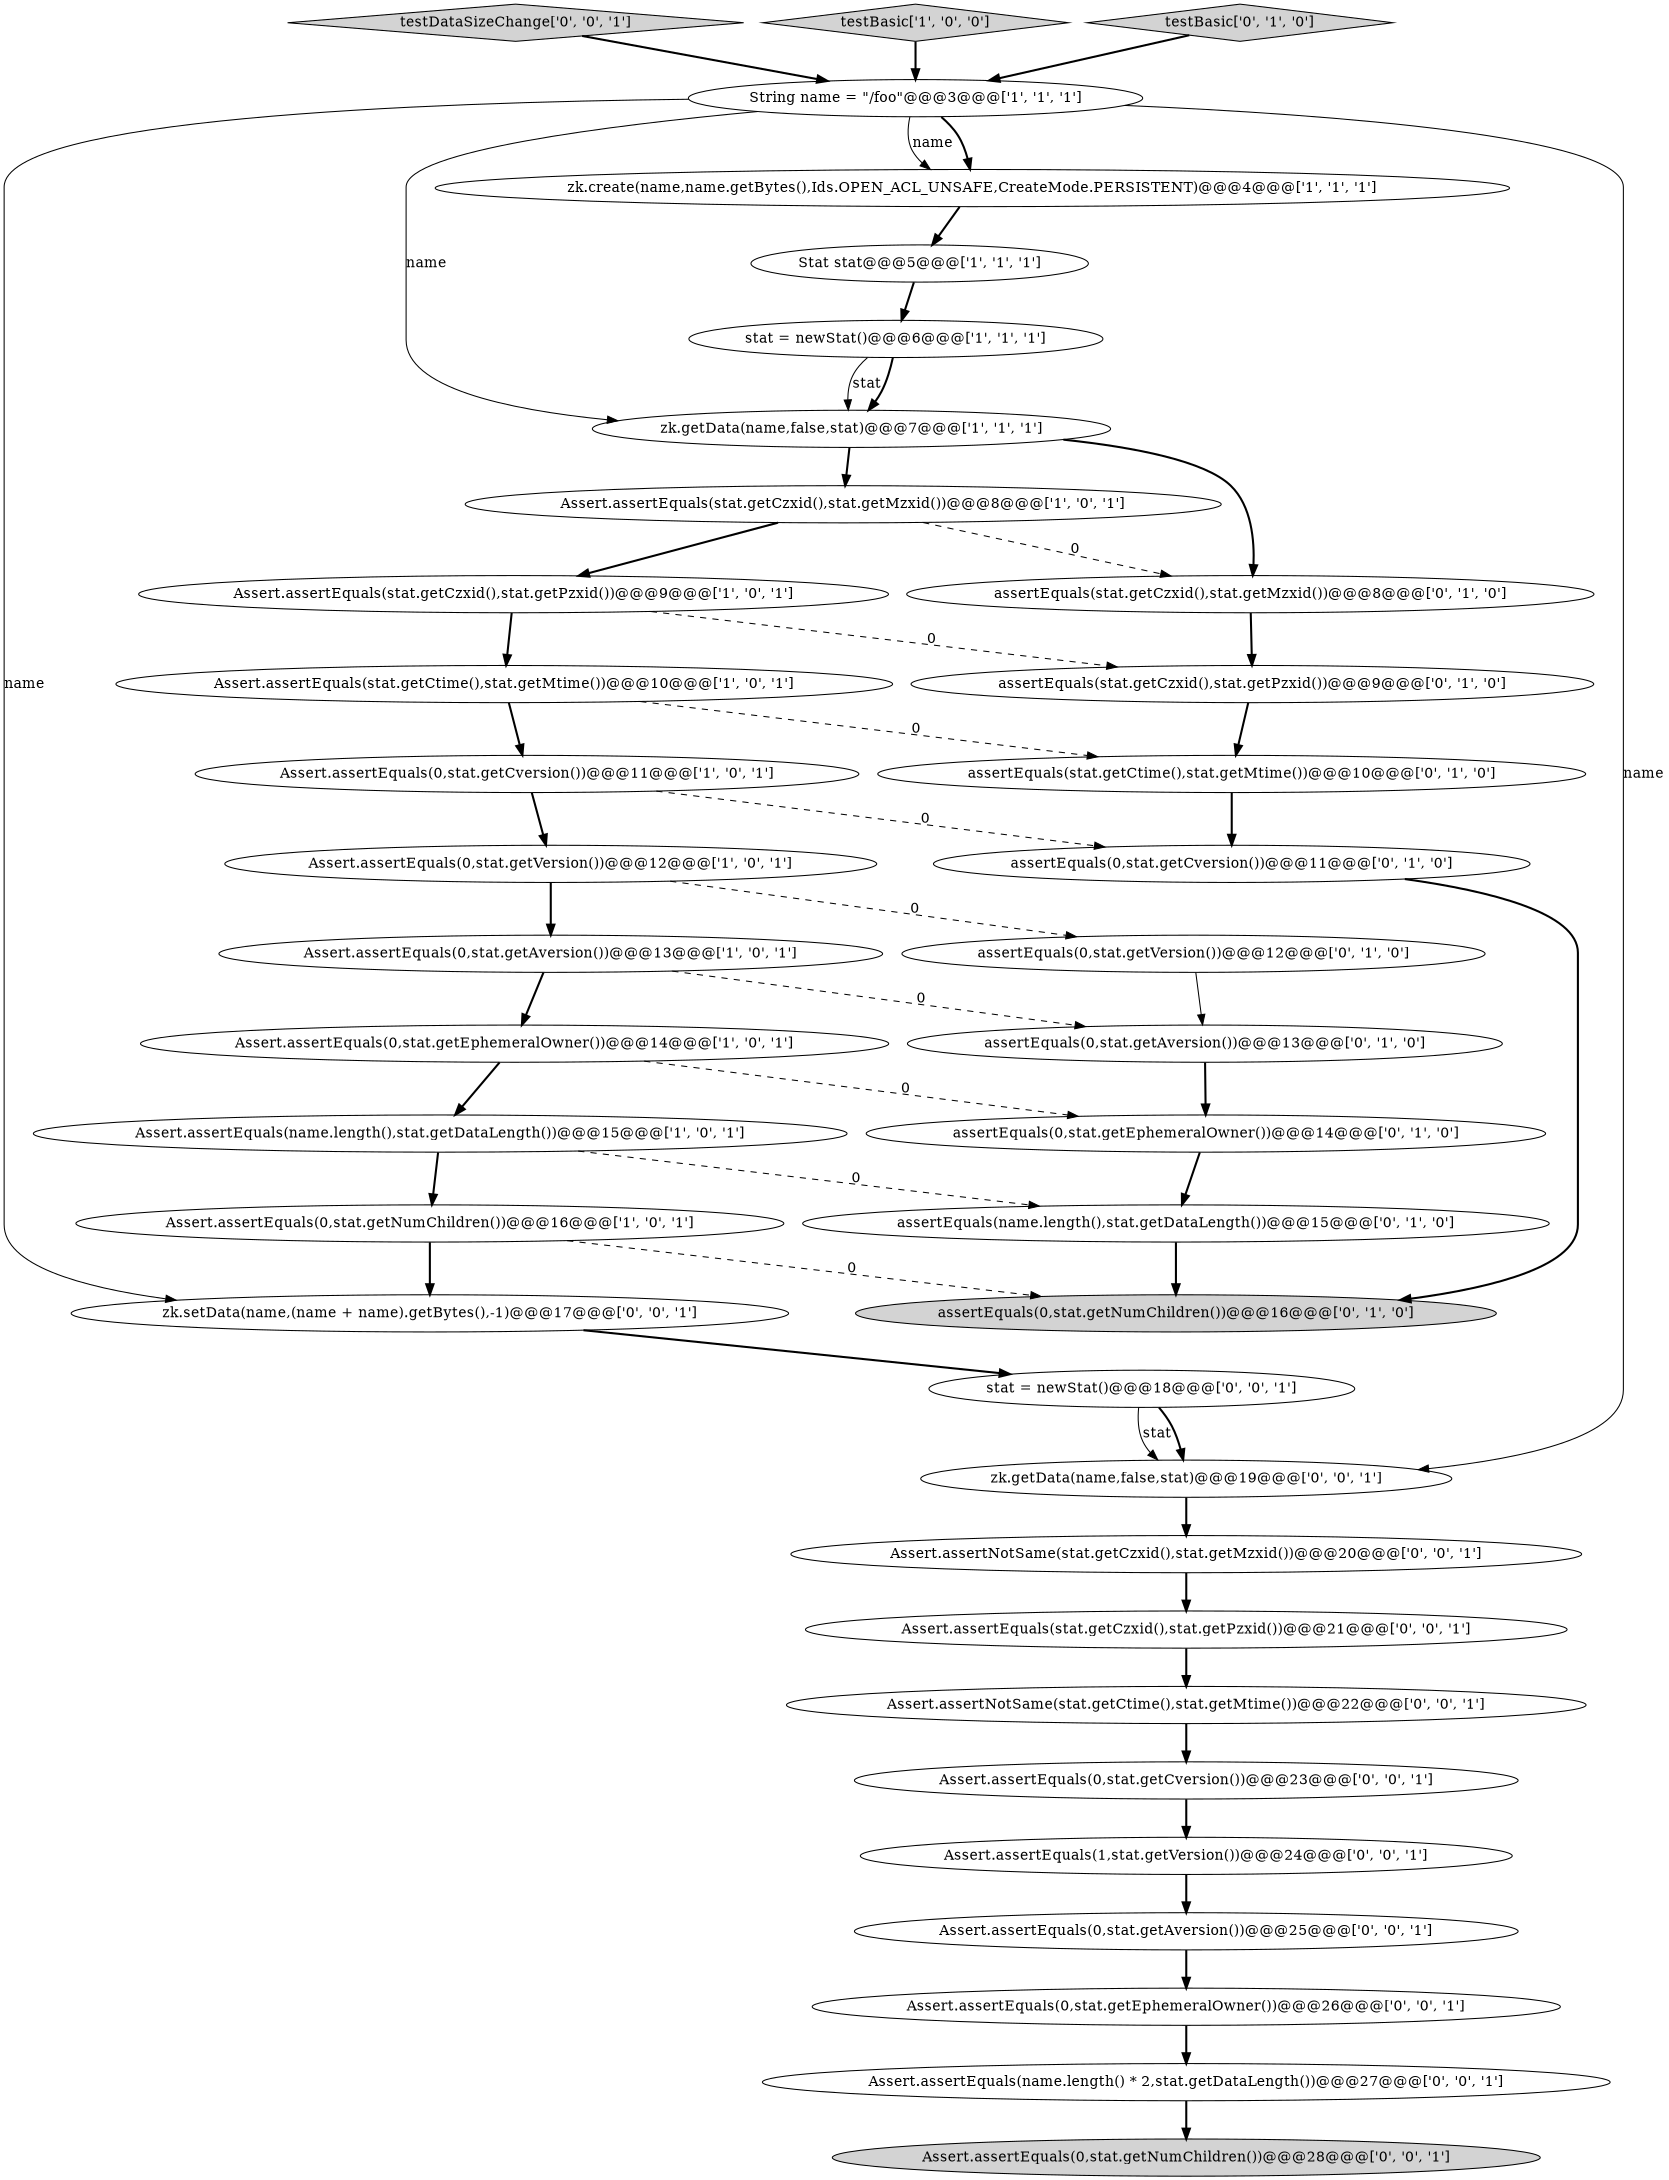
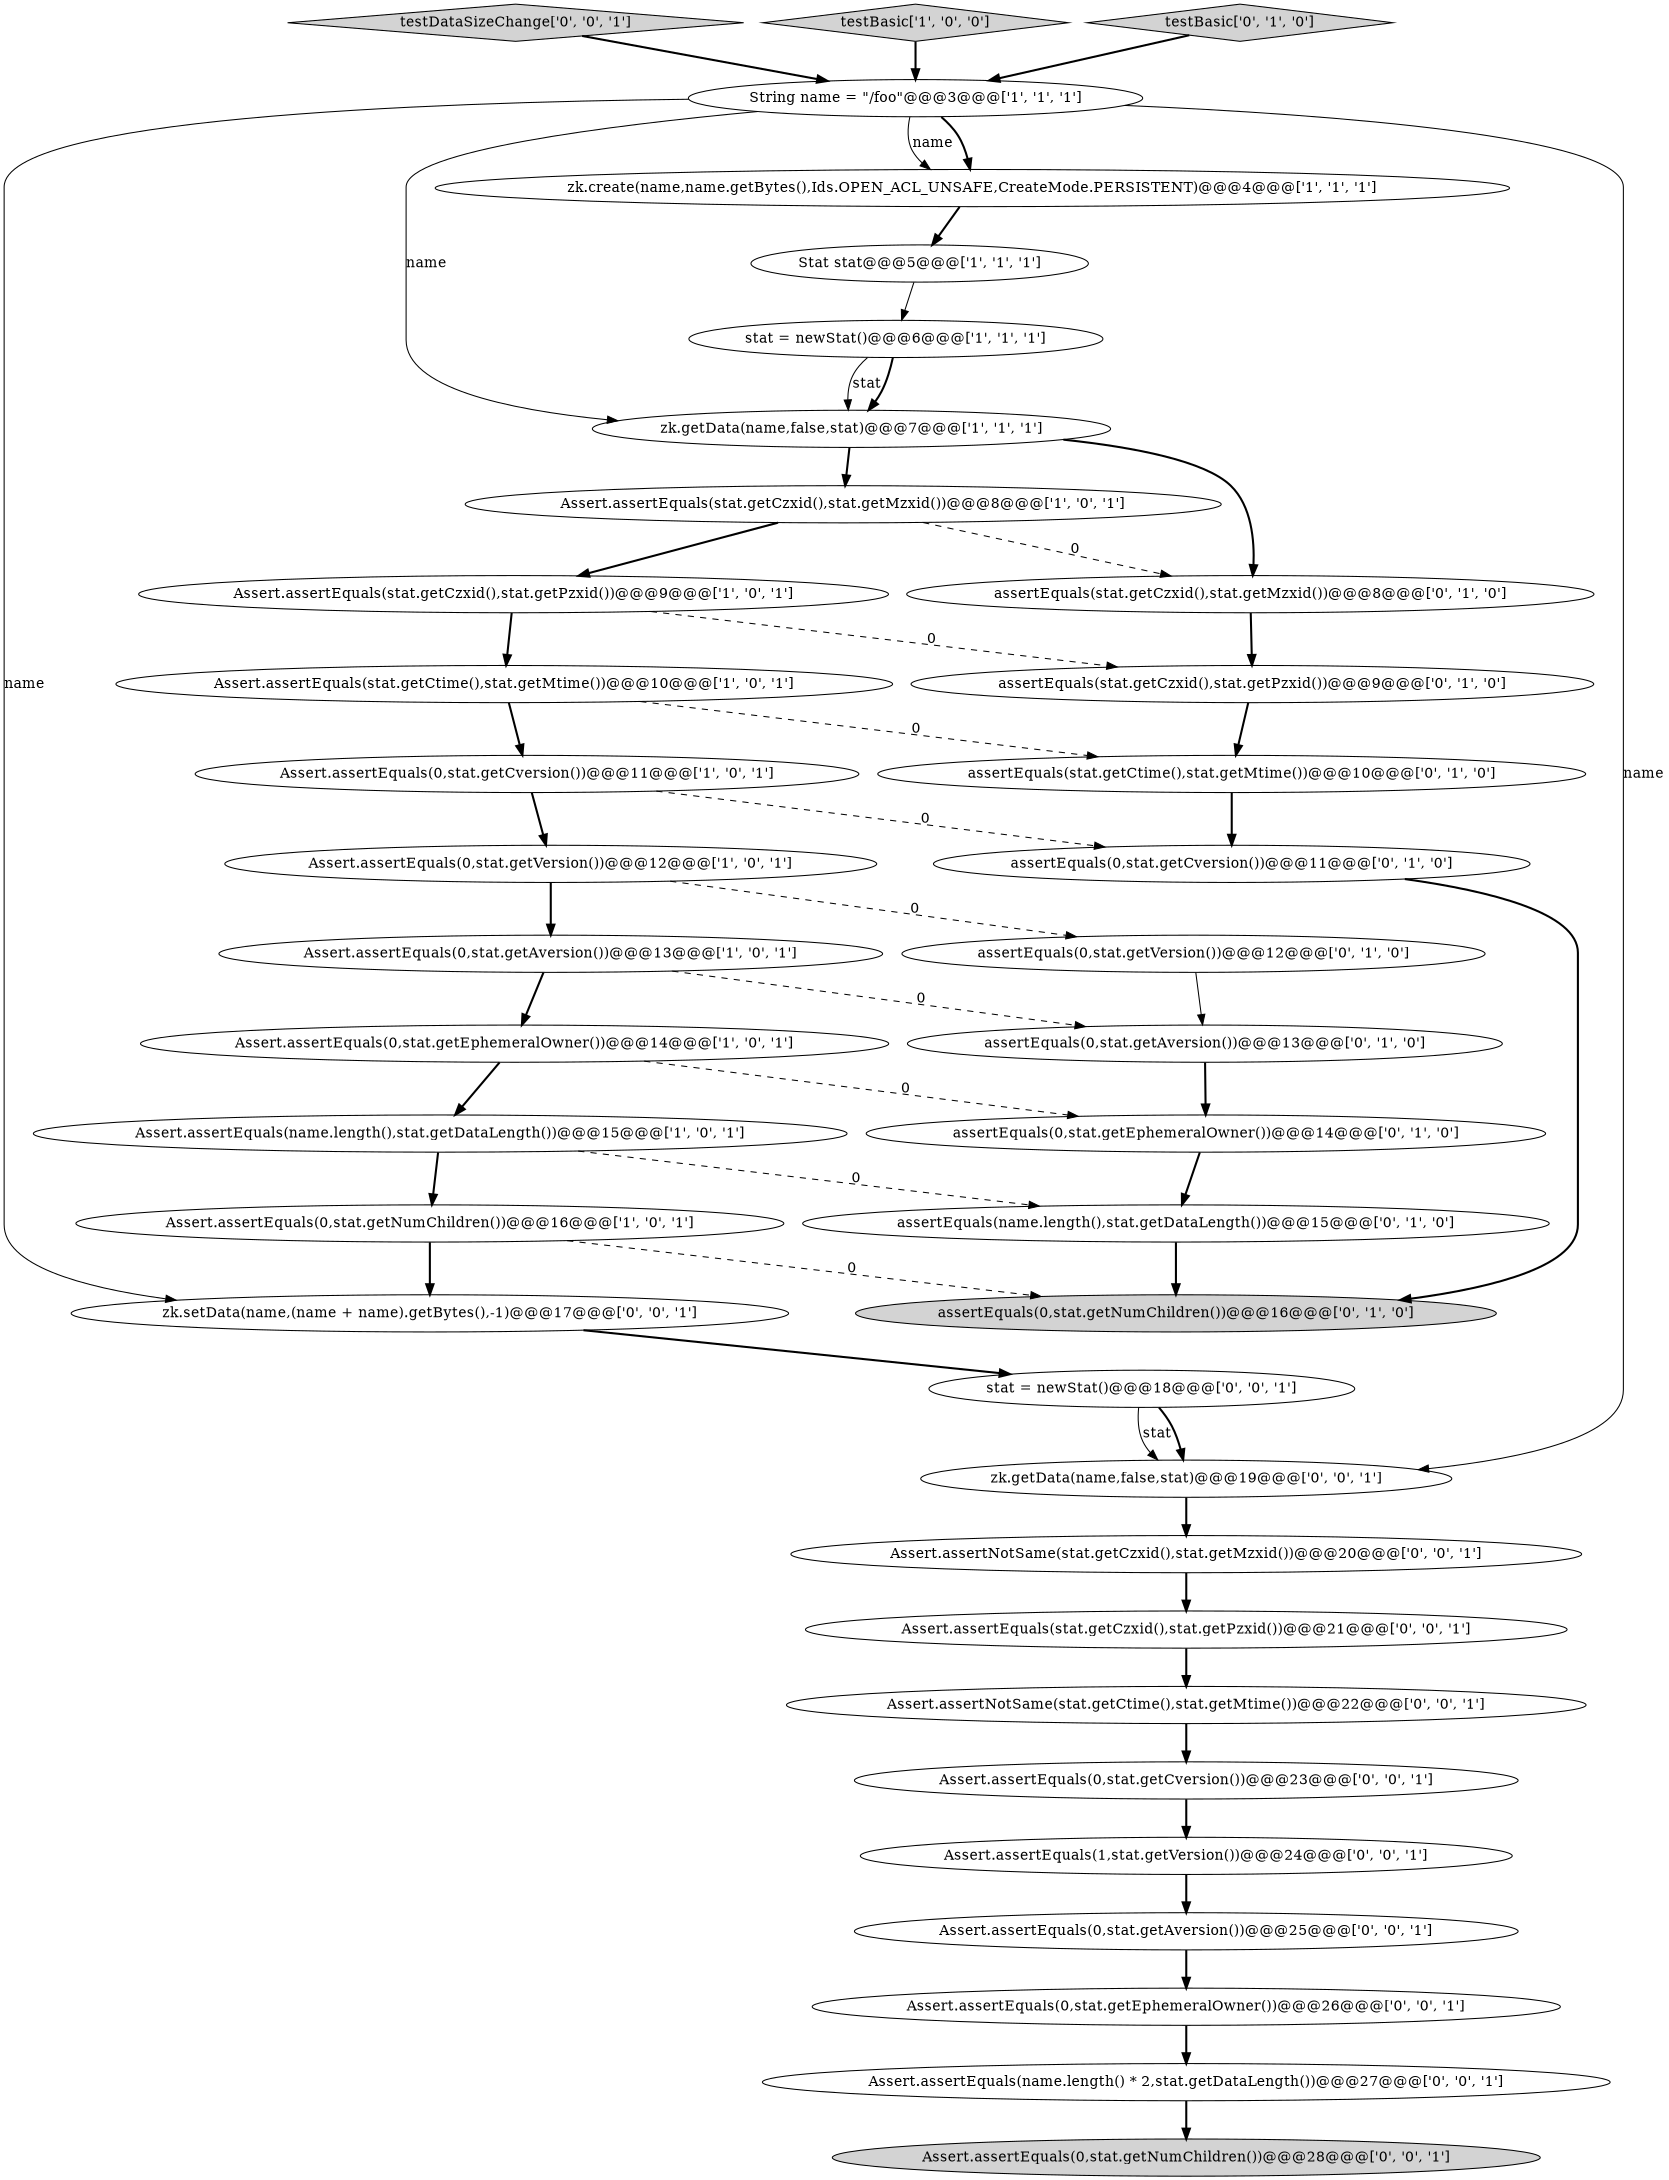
  digraph {
    node [fillcolor=white shape=ellipse style=filled]
    edge [style=bold]
    n1 [label="Assert.assertEquals(0,stat.getEphemeralOwner())@@@14@@@['1', '0', '1']"]
    n2 [label="Assert.assertEquals(name.length(),stat.getDataLength())@@@15@@@['1', '0', '1']"]
    n3 [label="assertEquals(0,stat.getEphemeralOwner())@@@14@@@['0', '1', '0']"]
    n4 [label="assertEquals(name.length(),stat.getDataLength())@@@15@@@['0', '1', '0']"]
    n5 [label="Assert.assertEquals(0,stat.getNumChildren())@@@16@@@['1', '0', '1']"]
    n6 [fillcolor=lightgray label="testDataSizeChange['0', '0', '1']" shape=diamond]
    n7 [label="String name = \"/foo\"@@@3@@@['1', '1', '1']"]
    n8 [label="zk.setData(name,(name + name).getBytes(),-1)@@@17@@@['0', '0', '1']"]
    n9 [label="zk.getData(name,false,stat)@@@19@@@['0', '0', '1']"]
    n10 [label="zk.getData(name,false,stat)@@@7@@@['1', '1', '1']"]
    n11 [label="zk.create(name,name.getBytes(),Ids.OPEN_ACL_UNSAFE,CreateMode.PERSISTENT)@@@4@@@['1', '1', '1']"]
    n12 [fillcolor=lightgray label="assertEquals(0,stat.getNumChildren())@@@16@@@['0', '1', '0']"]
    n13 [label="assertEquals(0,stat.getCversion())@@@11@@@['0', '1', '0']"]
    n14 [label="assertEquals(0,stat.getVersion())@@@12@@@['0', '1', '0']"]
    n15 [label="assertEquals(0,stat.getAversion())@@@13@@@['0', '1', '0']"]
    n16 [label="Assert.assertEquals(0,stat.getEphemeralOwner())@@@26@@@['0', '0', '1']"]
    n17 [label="Assert.assertEquals(name.length() * 2,stat.getDataLength())@@@27@@@['0', '0', '1']"]
    n18 [fillcolor=lightgray label="Assert.assertEquals(0,stat.getNumChildren())@@@28@@@['0', '0', '1']"]
    n19 [label="Assert.assertEquals(0,stat.getCversion())@@@23@@@['0', '0', '1']"]
    n20 [label="Assert.assertEquals(1,stat.getVersion())@@@24@@@['0', '0', '1']"]
    n21 [label="Assert.assertEquals(0,stat.getAversion())@@@25@@@['0', '0', '1']"]
    n22 [label="stat = newStat()@@@18@@@['0', '0', '1']"]
    n23 [label="Stat stat@@@5@@@['1', '1', '1']"]
    n24 [label="stat = newStat()@@@6@@@['1', '1', '1']"]
    n25 [label="assertEquals(stat.getCzxid(),stat.getPzxid())@@@9@@@['0', '1', '0']"]
    n26 [label="assertEquals(stat.getCtime(),stat.getMtime())@@@10@@@['0', '1', '0']"]
    n27 [label="Assert.assertNotSame(stat.getCzxid(),stat.getMzxid())@@@20@@@['0', '0', '1']"]
    n28 [label="Assert.assertEquals(stat.getCzxid(),stat.getPzxid())@@@21@@@['0', '0', '1']"]
    n29 [label="Assert.assertEquals(0,stat.getVersion())@@@12@@@['1', '0', '1']"]
    n30 [label="Assert.assertEquals(0,stat.getAversion())@@@13@@@['1', '0', '1']"]
    n31 [label="Assert.assertNotSame(stat.getCtime(),stat.getMtime())@@@22@@@['0', '0', '1']"]
    n32 [label="Assert.assertEquals(stat.getCzxid(),stat.getMzxid())@@@8@@@['1', '0', '1']"]
    n33 [label="assertEquals(stat.getCzxid(),stat.getMzxid())@@@8@@@['0', '1', '0']"]
    n34 [label="Assert.assertEquals(0,stat.getCversion())@@@11@@@['1', '0', '1']"]
    n35 [label="Assert.assertEquals(stat.getCzxid(),stat.getPzxid())@@@9@@@['1', '0', '1']"]
    n36 [label="Assert.assertEquals(stat.getCtime(),stat.getMtime())@@@10@@@['1', '0', '1']"]
    n37 [fillcolor=lightgray label="testBasic['1', '0', '0']" shape=diamond]
    n38 [fillcolor=lightgray label="testBasic['0', '1', '0']" shape=diamond]
    n1 -> n2
    n1 -> n3 [label=0 style=dashed]
    n2 -> n4 [label=0 style=dashed]
    n2 -> n5
    n3 -> n4
    n4 -> n12
    n5 -> n8
    n5 -> n12 [label=0 style=dashed]
    n6 -> n7
    n7 -> n8 [label=name style=solid]
    n7 -> n9 [label=name style=solid]
    n7 -> n10 [label=name style=solid]
    n7 -> n11
    n7 -> n11 [label=name style=solid]
    n8 -> n22
    n9 -> n27
    n10 -> n32
    n10 -> n33
    n11 -> n23
    n13 -> n12
    n14 -> n15 [style=solid]
    n15 -> n3
    n16 -> n17
    n17 -> n18
    n19 -> n20
    n20 -> n21
    n21 -> n16
    n22 -> n9 [label=stat style=solid]
    n22 -> n9
-   n23 -> n24
+   n23 -> n24 [style=solid]
    n24 -> n10 [label=stat style=solid]
    n24 -> n10
    n25 -> n26
    n26 -> n13
    n27 -> n28
    n28 -> n31
    n29 -> n14 [label=0 style=dashed]
    n29 -> n30
    n30 -> n1
    n30 -> n15 [label=0 style=dashed]
    n31 -> n19
    n32 -> n33 [label=0 style=dashed]
    n32 -> n35
    n33 -> n25
    n34 -> n13 [label=0 style=dashed]
    n34 -> n29
    n35 -> n25 [label=0 style=dashed]
    n35 -> n36
    n36 -> n26 [label=0 style=dashed]
    n36 -> n34
    n37 -> n7
    n38 -> n7
  }
